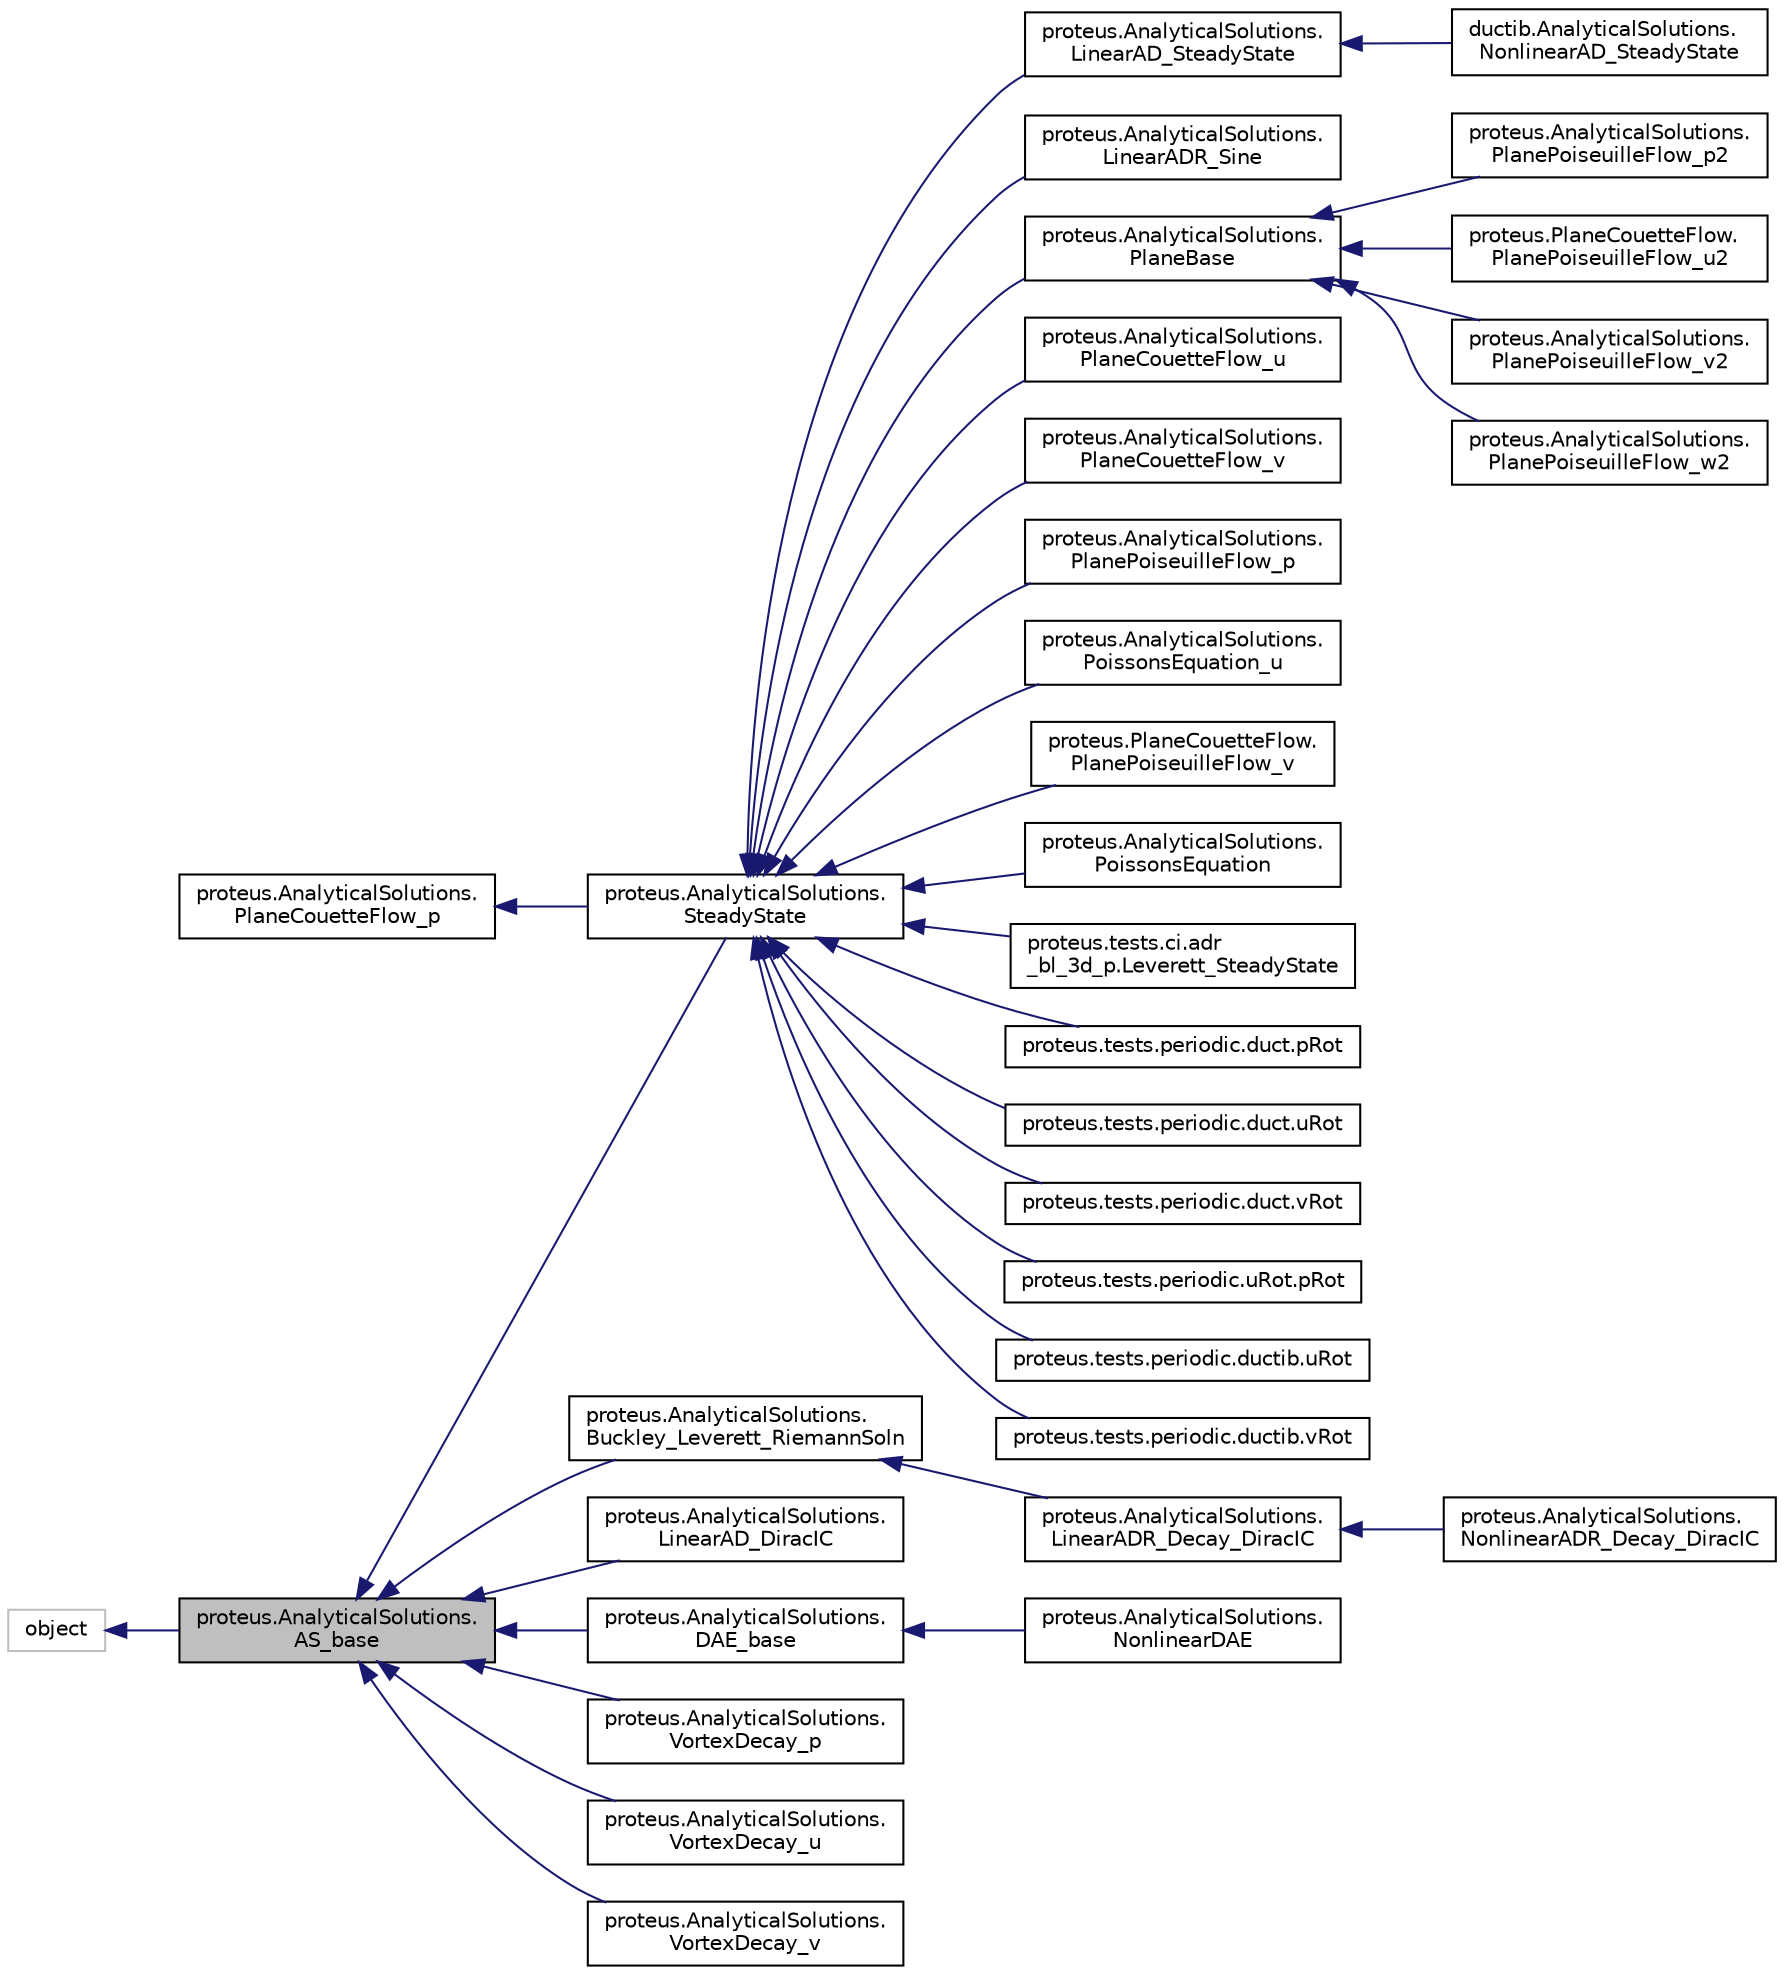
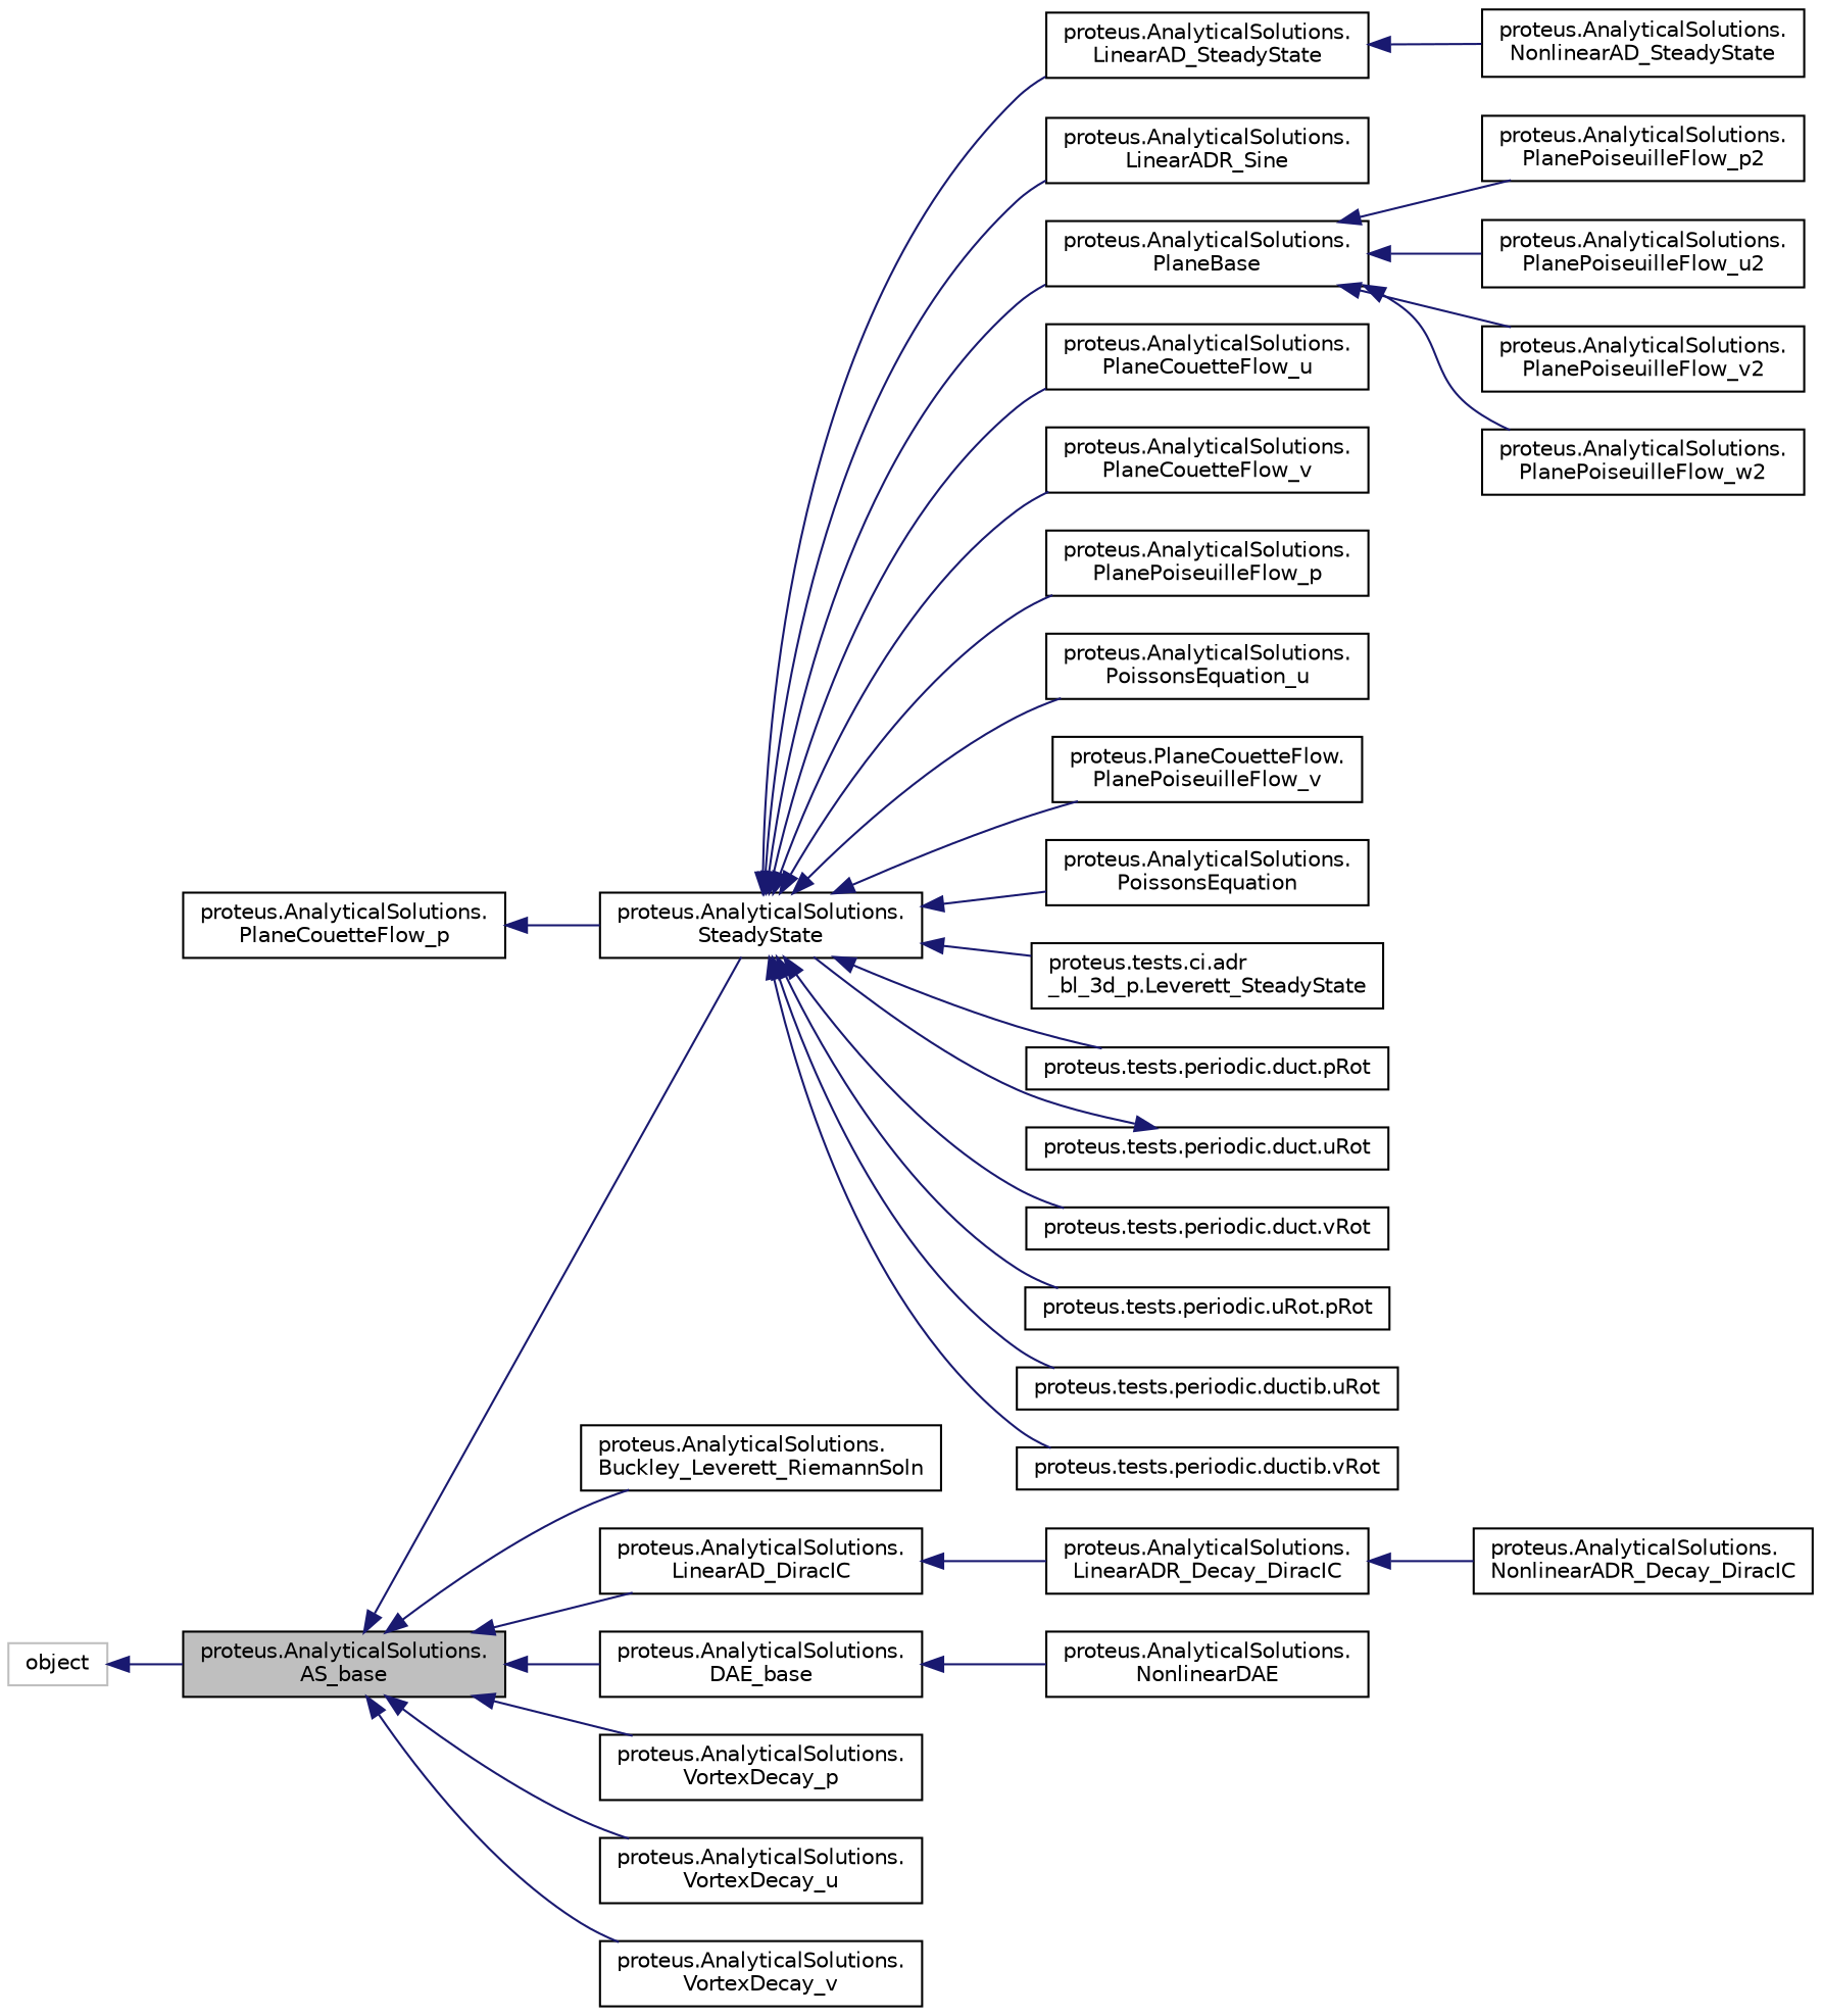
  digraph {
    rankdir=LR
    node [color=black fillcolor=white fontname=Helvetica fontsize=10 shape=record style=filled]
    edge [color=midnightblue dir=back fontname=Helvetica fontsize=10 labelfontname=Helvetica labelfontsize=10 style=solid]
    n1 [fillcolor=grey75 fontcolor=black height=0.2 label="proteus.AnalyticalSolutions.\lAS_base" width=0.4]
    n2 [height=0.2 label="proteus.AnalyticalSolutions.\lBuckley_Leverett_RiemannSoln" width=0.4]
    n3 [height=0.2 label="proteus.AnalyticalSolutions.\lDAE_base" width=0.4]
    n4 [height=0.2 label="proteus.AnalyticalSolutions.\lLinearAD_DiracIC" width=0.4]
    n5 [height=0.2 label="proteus.AnalyticalSolutions.\lSteadyState" width=0.4]
    n6 [height=0.2 label="proteus.AnalyticalSolutions.\lVortexDecay_p" width=0.4]
    n7 [height=0.2 label="proteus.AnalyticalSolutions.\lVortexDecay_u" width=0.4]
    n8 [height=0.2 label="proteus.AnalyticalSolutions.\lVortexDecay_v" width=0.4]
    n9 [height=0.2 label="proteus.AnalyticalSolutions.\lNonlinearDAE" width=0.4]
    n10 [height=0.2 label="proteus.AnalyticalSolutions.\lLinearADR_Decay_DiracIC" width=0.4]
    n11 [height=0.2 label="proteus.AnalyticalSolutions.\lLinearAD_SteadyState" width=0.4]
    n12 [height=0.2 label="proteus.AnalyticalSolutions.\lLinearADR_Sine" width=0.4]
    n13 [height=0.2 label="proteus.AnalyticalSolutions.\lPlaneBase" width=0.4]
    n14 [height=0.2 label="proteus.AnalyticalSolutions.\lPlaneCouetteFlow_u" width=0.4]
    n15 [height=0.2 label="proteus.AnalyticalSolutions.\lPlaneCouetteFlow_v" width=0.4]
    n16 [height=0.2 label="proteus.AnalyticalSolutions.\lPlanePoiseuilleFlow_p" width=0.4]
    n17 [height=0.2 label="proteus.AnalyticalSolutions.\lPoissonsEquation_u" width=0.4]
    n18 [height=0.2 label="proteus.PlaneCouetteFlow.\lPlanePoiseuilleFlow_v" width=0.4]
    n19 [height=0.2 label="proteus.AnalyticalSolutions.\lPoissonsEquation" width=0.4]
    n20 [height=0.2 label="proteus.tests.ci.adr\l_bl_3d_p.Leverett_SteadyState" width=0.4]
    n21 [height=0.2 label="proteus.tests.periodic.duct.pRot" width=0.4]
    n22 [height=0.2 label="proteus.tests.periodic.duct.uRot" width=0.4]
    n23 [height=0.2 label="proteus.tests.periodic.duct.vRot" width=0.4]
    n24 [height=0.2 label="proteus.tests.periodic.uRot.pRot" width=0.4]
    n25 [height=0.2 label="proteus.tests.periodic.ductib.uRot" width=0.4]
    n26 [height=0.2 label="proteus.tests.periodic.ductib.vRot" width=0.4]
    n27 [color=grey75 height=0.2 label=object width=0.4]
    n28 [height=0.2 label="proteus.AnalyticalSolutions.\lNonlinearADR_Decay_DiracIC" width=0.4]
-   n29 [height=0.2 label="ductib.AnalyticalSolutions.\lNonlinearAD_SteadyState" width=0.4]
+   n29 [height=0.2 label="proteus.AnalyticalSolutions.\lNonlinearAD_SteadyState" width=0.4]
    n30 [height=0.2 label="proteus.AnalyticalSolutions.\lPlanePoiseuilleFlow_p2" width=0.4]
-   n31 [height=0.2 label="proteus.PlaneCouetteFlow.\lPlanePoiseuilleFlow_u2" width=0.4]
+   n31 [height=0.2 label="proteus.AnalyticalSolutions.\lPlanePoiseuilleFlow_u2" width=0.4]
    n32 [height=0.2 label="proteus.AnalyticalSolutions.\lPlanePoiseuilleFlow_v2" width=0.4]
    n33 [height=0.2 label="proteus.AnalyticalSolutions.\lPlanePoiseuilleFlow_w2" width=0.4]
    n34 [height=0.2 label="proteus.AnalyticalSolutions.\lPlaneCouetteFlow_p" width=0.4]
    n1 -> n2
    n1 -> n3
    n1 -> n4
    n1 -> n5
    n1 -> n6
    n1 -> n7
    n1 -> n8
    n3 -> n9
-   n2 -> n10
+   n4 -> n10
    n5 -> n11
    n5 -> n12
    n5 -> n13
    n5 -> n14
    n5 -> n15
    n5 -> n16
    n5 -> n17
    n5 -> n18
    n5 -> n19
    n5 -> n20
    n5 -> n21
-   n5 -> n22
+   n22 -> n5
    n5 -> n23
    n5 -> n24
    n5 -> n25
    n5 -> n26
    n10 -> n28
    n11 -> n29
    n13 -> n30
    n13 -> n31
    n13 -> n32
    n13 -> n33
    n27 -> n1
    n34 -> n5
  }
